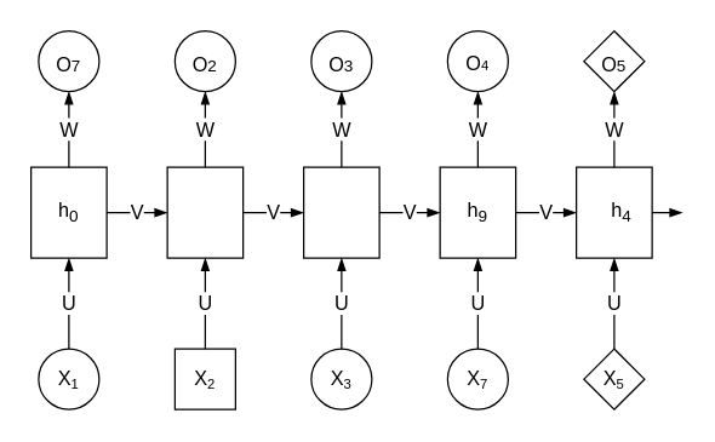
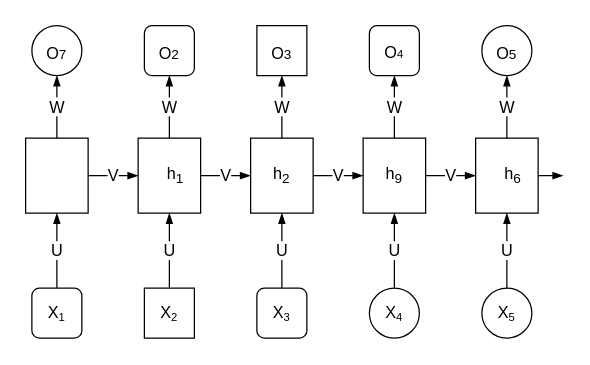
  <mxCell id="0" />
  <mxCell id="1" parent="0" />
  <mxCell id="2" value="V" style="edgeStyle=orthogonalEdgeStyle;rounded=0;orthogonalLoop=1;jettySize=auto;html=1;fontSize=13;endArrow=blockThin;endFill=1;" parent="1" source="4" target="7" edge="1"><mxGeometry relative="1" as="geometry" /></mxCell>
  <mxCell id="3" value="W" style="edgeStyle=orthogonalEdgeStyle;rounded=0;orthogonalLoop=1;jettySize=auto;html=1;exitX=0.5;exitY=0;exitDx=0;exitDy=0;entryX=0.5;entryY=1;entryDx=0;entryDy=0;endArrow=blockThin;endFill=1;fontSize=13;" parent="1" source="4" target="34" edge="1"><mxGeometry relative="1" as="geometry" /></mxCell>
  <mxCell id="4" value="&lt;span style=&quot;color: rgba(0 , 0 , 0 , 0) ; font-family: monospace ; font-size: 0px&quot;&gt;hlkjqwkejlw&lt;/span&gt;" style="rounded=0;whiteSpace=wrap;html=1;fontSize=13;fillColor=none;" parent="1" vertex="1"><mxGeometry x="20" y="110" width="50" height="60" as="geometry" /></mxCell>
  <mxCell id="5" value="V" style="edgeStyle=orthogonalEdgeStyle;rounded=0;orthogonalLoop=1;jettySize=auto;html=1;entryX=0;entryY=0.5;entryDx=0;entryDy=0;endArrow=blockThin;endFill=1;fontSize=13;" parent="1" source="7" target="10" edge="1"><mxGeometry relative="1" as="geometry" /></mxCell>
  <mxCell id="6" value="W" style="edgeStyle=orthogonalEdgeStyle;rounded=0;orthogonalLoop=1;jettySize=auto;html=1;entryX=0.5;entryY=1;entryDx=0;entryDy=0;endArrow=blockThin;endFill=1;fontSize=13;" parent="1" source="7" target="35" edge="1"><mxGeometry relative="1" as="geometry" /></mxCell>
  <mxCell id="7" value="&lt;span style=&quot;color: rgba(0 , 0 , 0 , 0) ; font-family: monospace ; font-size: 0px&quot;&gt;%3CmxGraphModel%3E%3Croot%3E%3CmxCell%20id%3D%220%22%2F%3E%3CmxCell%20id%3D%221%22%20parent%3D%220%22%2F%3E%3CmxCell%20id%3D%222%22%20value%3D%22%22%20style%3D%22rounded%3D0%3BwhiteSpace%3Dwrap%3Bhtml%3D1%3BfontSize%3D13%3B%22%20vertex%3D%221%22%20parent%3D%221%22%3E%3CmxGeometry%20x%3D%2260%22%20y%3D%22200%22%20width%3D%2250%22%20height%3D%2260%22%20as%3D%22geometry%22%2F%3E%3C%2FmxCell%3E%3C%2Froot%3E%3C%2FmxGraphModel%3E&lt;/span&gt;" style="rounded=0;whiteSpace=wrap;html=1;fontSize=13;fillColor=none;" parent="1" vertex="1"><mxGeometry x="110" y="110" width="50" height="60" as="geometry" /></mxCell>
  <mxCell id="8" value="V" style="edgeStyle=orthogonalEdgeStyle;rounded=0;orthogonalLoop=1;jettySize=auto;html=1;exitX=1;exitY=0.5;exitDx=0;exitDy=0;entryX=0;entryY=0.5;entryDx=0;entryDy=0;endArrow=blockThin;endFill=1;fontSize=13;" parent="1" source="10" target="13" edge="1"><mxGeometry relative="1" as="geometry" /></mxCell>
  <mxCell id="9" value="W" style="edgeStyle=orthogonalEdgeStyle;rounded=0;orthogonalLoop=1;jettySize=auto;html=1;entryX=0.5;entryY=1;entryDx=0;entryDy=0;endArrow=blockThin;endFill=1;fontSize=13;" parent="1" source="10" target="36" edge="1"><mxGeometry relative="1" as="geometry" /></mxCell>
  <mxCell id="10" value="&lt;span style=&quot;color: rgba(0 , 0 , 0 , 0) ; font-family: monospace ; font-size: 0px&quot;&gt;%3CmxGraphModel%3E%3Croot%3E%3CmxCell%20id%3D%220%22%2F%3E%3CmxCell%20id%3D%221%22%20parent%3D%220%22%2F%3E%3CmxCell%20id%3D%222%22%20value%3D%22%22%20style%3D%22rounded%3D0%3BwhiteSpace%3Dwrap%3Bhtml%3D1%3BfontSize%3D13%3B%22%20vertex%3D%221%22%20parent%3D%221%22%3E%3CmxGeometry%20x%3D%2260%22%20y%3D%22200%22%20width%3D%2250%22%20height%3D%2260%22%20as%3D%22geometry%22%2F%3E%3C%2FmxCell%3E%3C%2Froot%3E%3C%2FmxGraphModel%3E&lt;/span&gt;" style="rounded=0;whiteSpace=wrap;html=1;fontSize=13;fillColor=none;" parent="1" vertex="1"><mxGeometry x="200" y="110" width="50" height="60" as="geometry" /></mxCell>
  <mxCell id="11" value="V" style="edgeStyle=orthogonalEdgeStyle;rounded=0;orthogonalLoop=1;jettySize=auto;html=1;entryX=0;entryY=0.5;entryDx=0;entryDy=0;endArrow=blockThin;endFill=1;fontSize=13;" parent="1" source="13" target="15" edge="1"><mxGeometry relative="1" as="geometry" /></mxCell>
  <mxCell id="12" value="W" style="edgeStyle=orthogonalEdgeStyle;rounded=0;orthogonalLoop=1;jettySize=auto;html=1;entryX=0.5;entryY=1;entryDx=0;entryDy=0;endArrow=blockThin;endFill=1;fontSize=13;" parent="1" source="13" target="37" edge="1"><mxGeometry relative="1" as="geometry" /></mxCell>
  <mxCell id="13" value="&lt;span style=&quot;color: rgba(0 , 0 , 0 , 0) ; font-family: monospace ; font-size: 0px&quot;&gt;%3CmxGraphModel%3E%3Croot%3E%3CmxCell%20id%3D%220%22%2F%3E%3CmxCell%20id%3D%221%22%20parent%3D%220%22%2F%3E%3CmxCell%20id%3D%222%22%20value%3D%22%22%20style%3D%22rounded%3D0%3BwhiteSpace%3Dwrap%3Bhtml%3D1%3BfontSize%3D13%3B%22%20vertex%3D%221%22%20parent%3D%221%22%3E%3CmxGeometry%20x%3D%2260%22%20y%3D%22200%22%20width%3D%2250%22%20height%3D%2260%22%20as%3D%22geometry%22%2F%3E%3C%2FmxCell%3E%3C%2Froot%3E%3C%2FmxGraphModel%3E&lt;/span&gt;" style="rounded=0;whiteSpace=wrap;html=1;fontSize=13;fillColor=none;" parent="1" vertex="1"><mxGeometry x="290" y="110" width="50" height="60" as="geometry" /></mxCell>
  <mxCell id="14" value="W" style="edgeStyle=orthogonalEdgeStyle;rounded=0;orthogonalLoop=1;jettySize=auto;html=1;entryX=0.5;entryY=1;entryDx=0;entryDy=0;endArrow=blockThin;endFill=1;fontSize=13;" parent="1" source="15" target="38" edge="1"><mxGeometry relative="1" as="geometry" /></mxCell>
  <mxCell id="15" value="&lt;span style=&quot;color: rgba(0 , 0 , 0 , 0) ; font-family: monospace ; font-size: 0px&quot;&gt;%3CmxGraphModel%3E%3Croot%3E%3CmxCell%20id%3D%220%22%2F%3E%3CmxCell%20id%3D%221%22%20parent%3D%220%22%2F%3E%3CmxCell%20id%3D%222%22%20value%3D%22%22%20style%3D%22rounded%3D0%3BwhiteSpace%3Dwrap%3Bhtml%3D1%3BfontSize%3D13%3B%22%20vertex%3D%221%22%20parent%3D%221%22%3E%3CmxGeometry%20x%3D%2260%22%20y%3D%22200%22%20width%3D%2250%22%20height%3D%2260%22%20as%3D%22geometry%22%2F%3E%3C%2FmxCell%3E%3C%2Froot%3E%3C%2FmxGraphModel%3E&lt;/span&gt;" style="rounded=0;whiteSpace=wrap;html=1;fontSize=13;fillColor=none;" parent="1" vertex="1"><mxGeometry x="380" y="110" width="50" height="60" as="geometry" /></mxCell>
  <mxCell id="16" value="U" style="edgeStyle=orthogonalEdgeStyle;rounded=0;orthogonalLoop=1;jettySize=auto;html=1;exitX=0.5;exitY=0;exitDx=0;exitDy=0;entryX=0.5;entryY=1;entryDx=0;entryDy=0;endArrow=blockThin;endFill=1;fontSize=13;" parent="1" source="22" target="4" edge="1"><mxGeometry relative="1" as="geometry" /></mxCell>
  <mxCell id="17" value="U" style="edgeStyle=orthogonalEdgeStyle;rounded=0;orthogonalLoop=1;jettySize=auto;html=1;exitX=0.5;exitY=0;exitDx=0;exitDy=0;entryX=0.5;entryY=1;entryDx=0;entryDy=0;endArrow=blockThin;endFill=1;fontSize=13;" parent="1" source="23" target="7" edge="1"><mxGeometry relative="1" as="geometry" /></mxCell>
  <mxCell id="18" value="U" style="edgeStyle=orthogonalEdgeStyle;rounded=0;orthogonalLoop=1;jettySize=auto;html=1;exitX=0.5;exitY=0;exitDx=0;exitDy=0;entryX=0.5;entryY=1;entryDx=0;entryDy=0;endArrow=blockThin;endFill=1;fontSize=13;" parent="1" source="24" target="10" edge="1"><mxGeometry relative="1" as="geometry" /></mxCell>
  <mxCell id="19" value="U" style="edgeStyle=orthogonalEdgeStyle;rounded=0;orthogonalLoop=1;jettySize=auto;html=1;exitX=0.5;exitY=0;exitDx=0;exitDy=0;entryX=0.5;entryY=1;entryDx=0;entryDy=0;endArrow=blockThin;endFill=1;fontSize=13;" parent="1" source="25" target="13" edge="1"><mxGeometry relative="1" as="geometry" /></mxCell>
  <mxCell id="20" value="U" style="edgeStyle=orthogonalEdgeStyle;rounded=0;orthogonalLoop=1;jettySize=auto;html=1;exitX=0.5;exitY=0;exitDx=0;exitDy=0;entryX=0.5;entryY=1;entryDx=0;entryDy=0;endArrow=blockThin;endFill=1;fontSize=13;" parent="1" source="26" target="15" edge="1"><mxGeometry relative="1" as="geometry" /></mxCell>
  <mxCell id="21" value="" style="group" parent="1" vertex="1" connectable="0"><mxGeometry x="25" y="230" width="400" height="40" as="geometry" /></mxCell>
- <mxCell id="22" value="X&lt;span style=&quot;font-size: 10.833px&quot;&gt;&lt;sub&gt;1&lt;/sub&gt;&lt;/span&gt;" style="ellipse;whiteSpace=wrap;html=1;aspect=fixed;fillColor=none;fontSize=13;" parent="21" vertex="1"><mxGeometry width="40" height="40" as="geometry" /></mxCell>
+ <mxCell id="22" value="X&lt;span style=&quot;font-size: 10.833px&quot;&gt;&lt;sub&gt;1&lt;/sub&gt;&lt;/span&gt;" style="whiteSpace=wrap;html=1;aspect=fixed;fillColor=none;fontSize=13;rounded=1;" parent="21" vertex="1"><mxGeometry width="40" height="40" as="geometry" /></mxCell>
  <mxCell id="23" value="X&lt;span style=&quot;font-size: 10.833px&quot;&gt;&lt;sub&gt;2&lt;/sub&gt;&lt;/span&gt;" style="whiteSpace=wrap;html=1;aspect=fixed;fillColor=none;fontSize=13;rounded=0;" parent="21" vertex="1"><mxGeometry x="90" width="40" height="40" as="geometry" /></mxCell>
- <mxCell id="24" value="X&lt;span style=&quot;font-size: 10.833px&quot;&gt;&lt;sub&gt;3&lt;/sub&gt;&lt;/span&gt;" style="ellipse;whiteSpace=wrap;html=1;aspect=fixed;fillColor=none;fontSize=13;" parent="21" vertex="1"><mxGeometry x="180" width="40" height="40" as="geometry" /></mxCell>
- <mxCell id="25" value="X&lt;span style=&quot;font-size: 10.833px&quot;&gt;&lt;sub&gt;7&lt;/sub&gt;&lt;/span&gt;" style="ellipse;whiteSpace=wrap;html=1;aspect=fixed;fillColor=none;fontSize=13;" parent="21" vertex="1"><mxGeometry x="270" width="40" height="40" as="geometry" /></mxCell>
- <mxCell id="26" value="X&lt;span style=&quot;font-size: 10.833px&quot;&gt;&lt;sub&gt;5&lt;/sub&gt;&lt;/span&gt;" style="rhombus;whiteSpace=wrap;html=1;aspect=fixed;fillColor=none;fontSize=13;" parent="21" vertex="1"><mxGeometry x="360" width="40" height="40" as="geometry" /></mxCell>
- <mxCell id="27" value="h&lt;sub&gt;0&lt;/sub&gt;" style="text;html=1;strokeColor=none;fillColor=none;align=center;verticalAlign=middle;whiteSpace=wrap;rounded=0;fontSize=13;" parent="1" vertex="1"><mxGeometry x="25" y="130" width="40" height="20" as="geometry" /></mxCell>
+ <mxCell id="24" value="X&lt;span style=&quot;font-size: 10.833px&quot;&gt;&lt;sub&gt;3&lt;/sub&gt;&lt;/span&gt;" style="whiteSpace=wrap;html=1;aspect=fixed;fillColor=none;fontSize=13;rounded=1;" parent="21" vertex="1"><mxGeometry x="180" width="40" height="40" as="geometry" /></mxCell>
+ <mxCell id="25" value="X&lt;span style=&quot;font-size: 10.833px&quot;&gt;&lt;sub&gt;4&lt;/sub&gt;&lt;/span&gt;" style="ellipse;whiteSpace=wrap;html=1;aspect=fixed;fillColor=none;fontSize=13;" parent="21" vertex="1"><mxGeometry x="270" width="40" height="40" as="geometry" /></mxCell>
+ <mxCell id="26" value="X&lt;span style=&quot;font-size: 10.833px&quot;&gt;&lt;sub&gt;5&lt;/sub&gt;&lt;/span&gt;" style="ellipse;whiteSpace=wrap;html=1;aspect=fixed;fillColor=none;fontSize=13;" parent="21" vertex="1"><mxGeometry x="360" width="40" height="40" as="geometry" /></mxCell>
+ <mxCell id="28" value="h&lt;sub&gt;1&lt;/sub&gt;" style="text;html=1;strokeColor=none;fillColor=none;align=center;verticalAlign=middle;whiteSpace=wrap;rounded=0;fontSize=13;" parent="1" vertex="1"><mxGeometry x="120" y="130" width="40" height="20" as="geometry" /></mxCell>
+ <mxCell id="29" value="h&lt;sub&gt;2&lt;/sub&gt;" style="text;html=1;strokeColor=none;fillColor=none;align=center;verticalAlign=middle;whiteSpace=wrap;rounded=0;fontSize=13;" parent="1" vertex="1"><mxGeometry x="205" y="130" width="40" height="20" as="geometry" /></mxCell>
  <mxCell id="30" value="h&lt;sub&gt;9&lt;/sub&gt;" style="text;html=1;strokeColor=none;fillColor=none;align=center;verticalAlign=middle;whiteSpace=wrap;rounded=0;fontSize=13;" parent="1" vertex="1"><mxGeometry x="295" y="130" width="40" height="20" as="geometry" /></mxCell>
  <mxCell id="31" style="edgeStyle=orthogonalEdgeStyle;rounded=0;orthogonalLoop=1;jettySize=auto;html=1;labelBackgroundColor=none;endArrow=blockThin;endFill=1;fontSize=13;" parent="1" source="32" edge="1"><mxGeometry relative="1" as="geometry"><mxPoint x="450" y="140" as="targetPoint" /></mxGeometry></mxCell>
- <mxCell id="32" value="h&lt;sub&gt;4&lt;/sub&gt;" style="text;html=1;strokeColor=none;fillColor=none;align=center;verticalAlign=middle;whiteSpace=wrap;rounded=0;fontSize=13;" parent="1" vertex="1"><mxGeometry x="390" y="130" width="40" height="20" as="geometry" /></mxCell>
+ <mxCell id="32" value="h&lt;sub&gt;6&lt;/sub&gt;" style="text;html=1;strokeColor=none;fillColor=none;align=center;verticalAlign=middle;whiteSpace=wrap;rounded=0;fontSize=13;" parent="1" vertex="1"><mxGeometry x="390" y="130" width="40" height="20" as="geometry" /></mxCell>
  <mxCell id="33" value="" style="group" parent="1" vertex="1" connectable="0"><mxGeometry x="25" y="20" width="400" height="40" as="geometry" /></mxCell>
  <mxCell id="34" value="&lt;sub&gt;&lt;span style=&quot;font-size: 13px&quot;&gt;O&lt;/span&gt;&lt;span style=&quot;font-size: 10.833px&quot;&gt;7&lt;/span&gt;&lt;/sub&gt;" style="ellipse;whiteSpace=wrap;html=1;aspect=fixed;fillColor=none;fontSize=13;" parent="33" vertex="1"><mxGeometry width="40" height="40" as="geometry" /></mxCell>
- <mxCell id="35" value="&lt;sub&gt;&lt;span style=&quot;font-size: 13px&quot;&gt;O&lt;/span&gt;&lt;span style=&quot;font-size: 10.833px&quot;&gt;2&lt;/span&gt;&lt;/sub&gt;" style="ellipse;whiteSpace=wrap;html=1;aspect=fixed;fillColor=none;fontSize=13;" parent="33" vertex="1"><mxGeometry x="90" width="40" height="40" as="geometry" /></mxCell>
- <mxCell id="36" value="&lt;sub&gt;&lt;span style=&quot;font-size: 13px&quot;&gt;O&lt;/span&gt;&lt;span style=&quot;font-size: 10.833px&quot;&gt;3&lt;/span&gt;&lt;/sub&gt;" style="ellipse;whiteSpace=wrap;html=1;aspect=fixed;fillColor=none;fontSize=13;" parent="33" vertex="1"><mxGeometry x="180" width="40" height="40" as="geometry" /></mxCell>
- <mxCell id="37" value="&lt;span style=&quot;vertical-align: sub ; font-size: 13px&quot;&gt;O&lt;/span&gt;&lt;span style=&quot;font-size: 10.833px&quot;&gt;&lt;sub&gt;4&lt;/sub&gt;&lt;/span&gt;" style="ellipse;whiteSpace=wrap;html=1;aspect=fixed;fillColor=none;fontSize=13;" parent="33" vertex="1"><mxGeometry x="270" width="40" height="40" as="geometry" /></mxCell>
- <mxCell id="38" value="&lt;sub&gt;&lt;span style=&quot;font-size: 13px&quot;&gt;O&lt;/span&gt;&lt;span style=&quot;font-size: 10.833px&quot;&gt;5&lt;/span&gt;&lt;/sub&gt;" style="rhombus;whiteSpace=wrap;html=1;aspect=fixed;fillColor=none;fontSize=13;" parent="33" vertex="1"><mxGeometry x="360" width="40" height="40" as="geometry" /></mxCell>
+ <mxCell id="35" value="&lt;sub&gt;&lt;span style=&quot;font-size: 13px&quot;&gt;O&lt;/span&gt;&lt;span style=&quot;font-size: 10.833px&quot;&gt;2&lt;/span&gt;&lt;/sub&gt;" style="whiteSpace=wrap;html=1;aspect=fixed;fillColor=none;fontSize=13;rounded=1;" parent="33" vertex="1"><mxGeometry x="90" width="40" height="40" as="geometry" /></mxCell>
+ <mxCell id="36" value="&lt;sub&gt;&lt;span style=&quot;font-size: 13px&quot;&gt;O&lt;/span&gt;&lt;span style=&quot;font-size: 10.833px&quot;&gt;3&lt;/span&gt;&lt;/sub&gt;" style="whiteSpace=wrap;html=1;aspect=fixed;fillColor=none;fontSize=13;rounded=0;" parent="33" vertex="1"><mxGeometry x="180" width="40" height="40" as="geometry" /></mxCell>
+ <mxCell id="37" value="&lt;span style=&quot;vertical-align: sub ; font-size: 13px&quot;&gt;O&lt;/span&gt;&lt;span style=&quot;font-size: 10.833px&quot;&gt;&lt;sub&gt;4&lt;/sub&gt;&lt;/span&gt;" style="whiteSpace=wrap;html=1;aspect=fixed;fillColor=none;fontSize=13;rounded=1;" parent="33" vertex="1"><mxGeometry x="270" width="40" height="40" as="geometry" /></mxCell>
+ <mxCell id="38" value="&lt;sub&gt;&lt;span style=&quot;font-size: 13px&quot;&gt;O&lt;/span&gt;&lt;span style=&quot;font-size: 10.833px&quot;&gt;5&lt;/span&gt;&lt;/sub&gt;" style="ellipse;whiteSpace=wrap;html=1;aspect=fixed;fillColor=none;fontSize=13;" parent="33" vertex="1"><mxGeometry x="360" width="40" height="40" as="geometry" /></mxCell>
